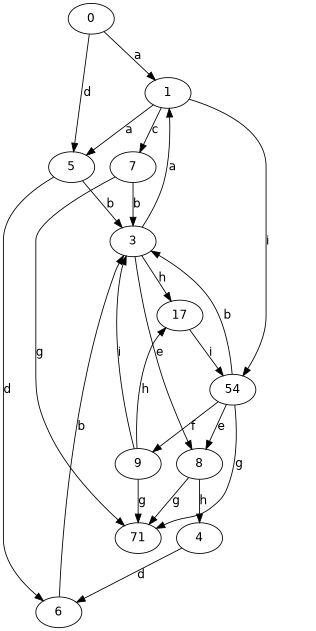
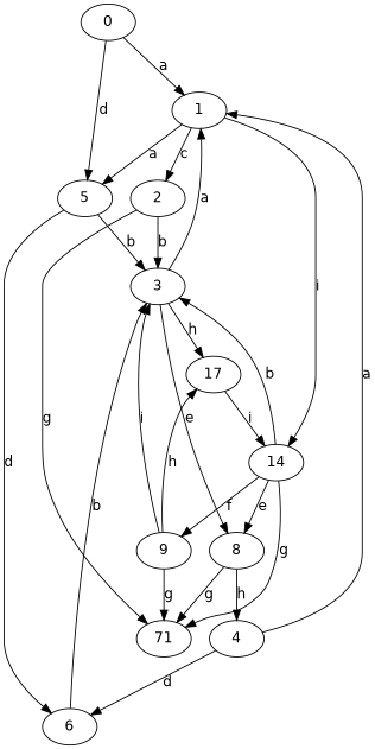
  strict digraph {
    fontname="DejaVu Sans"
    node [fontname="DejaVu Sans"]
    edge [fontname="DejaVu Sans"]
    1
-   7
-   14 [label=54]
+   7 [label=2]
+   14
    5
    3
    n6 [label=71]
    8
    9
    n9 [label=17]
    4
    6
    0
    1 -> 7 [label=c]
    1 -> 14 [label=i]
    1 -> 5 [label=a]
    7 -> 3 [label=b]
    7 -> n6 [label=g]
    14 -> 3 [label=b]
    14 -> n6 [label=g]
    14 -> 8 [label=e]
    14 -> 9 [label=f]
    5 -> 3 [label=b]
    5 -> 6 [label=d]
    3 -> 1 [label=a]
    3 -> 8 [label=e]
    3 -> n9 [label=h]
    8 -> n6 [label=g]
    8 -> 4 [label=h]
    9 -> 3 [label=i]
    9 -> n6 [label=g]
    9 -> n9 [label=h]
    n9 -> 14 [label=i]
+   4 -> 1 [label=a]
    4 -> 6 [label=d]
    6 -> 3 [label=b]
    0 -> 1 [label=a]
    0 -> 5 [label=d]
  }
